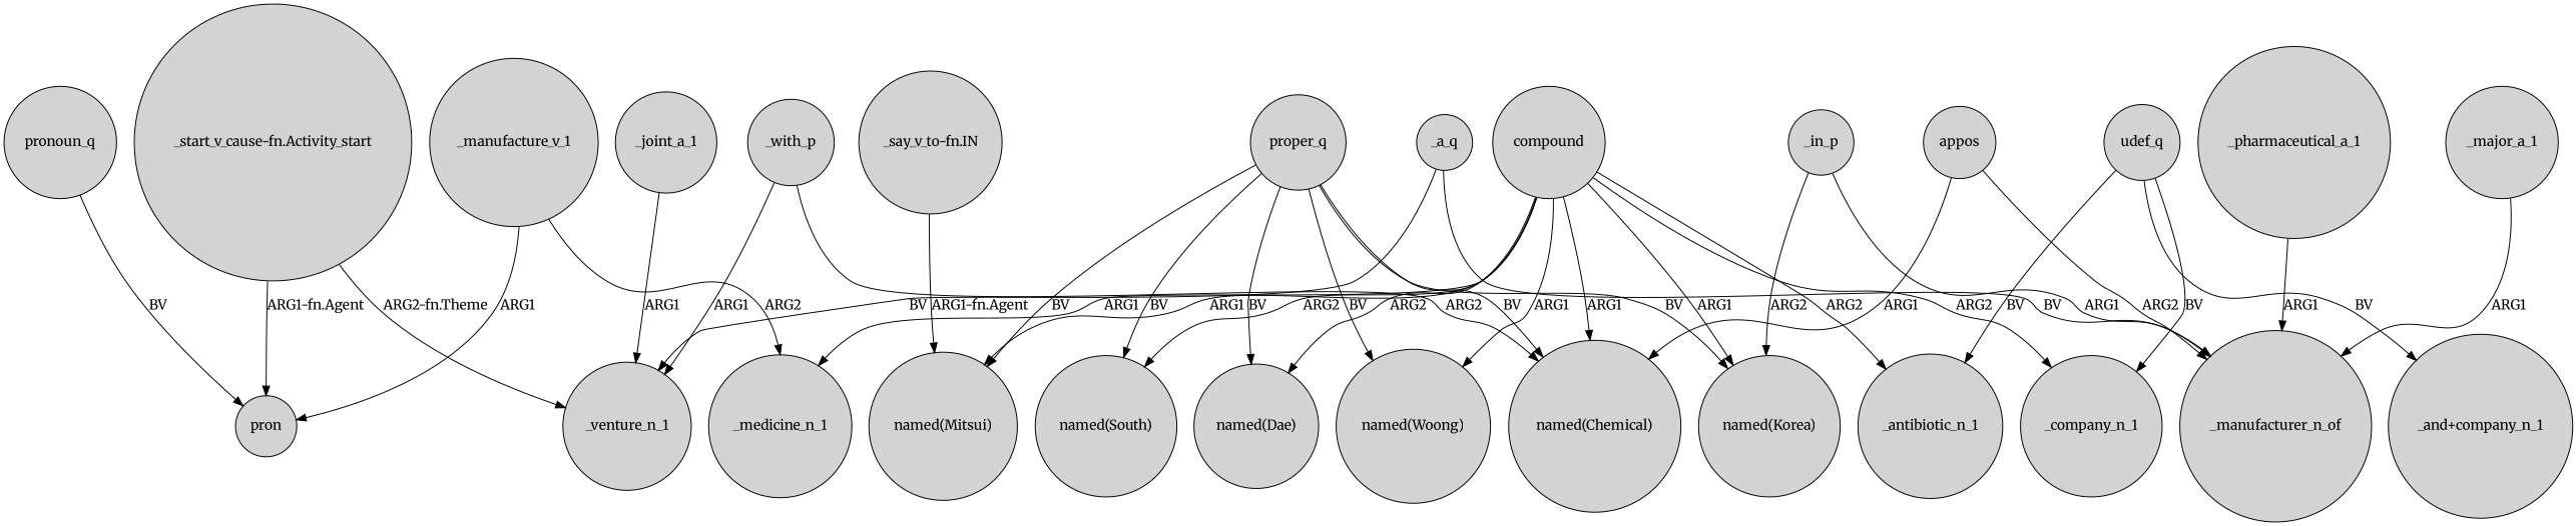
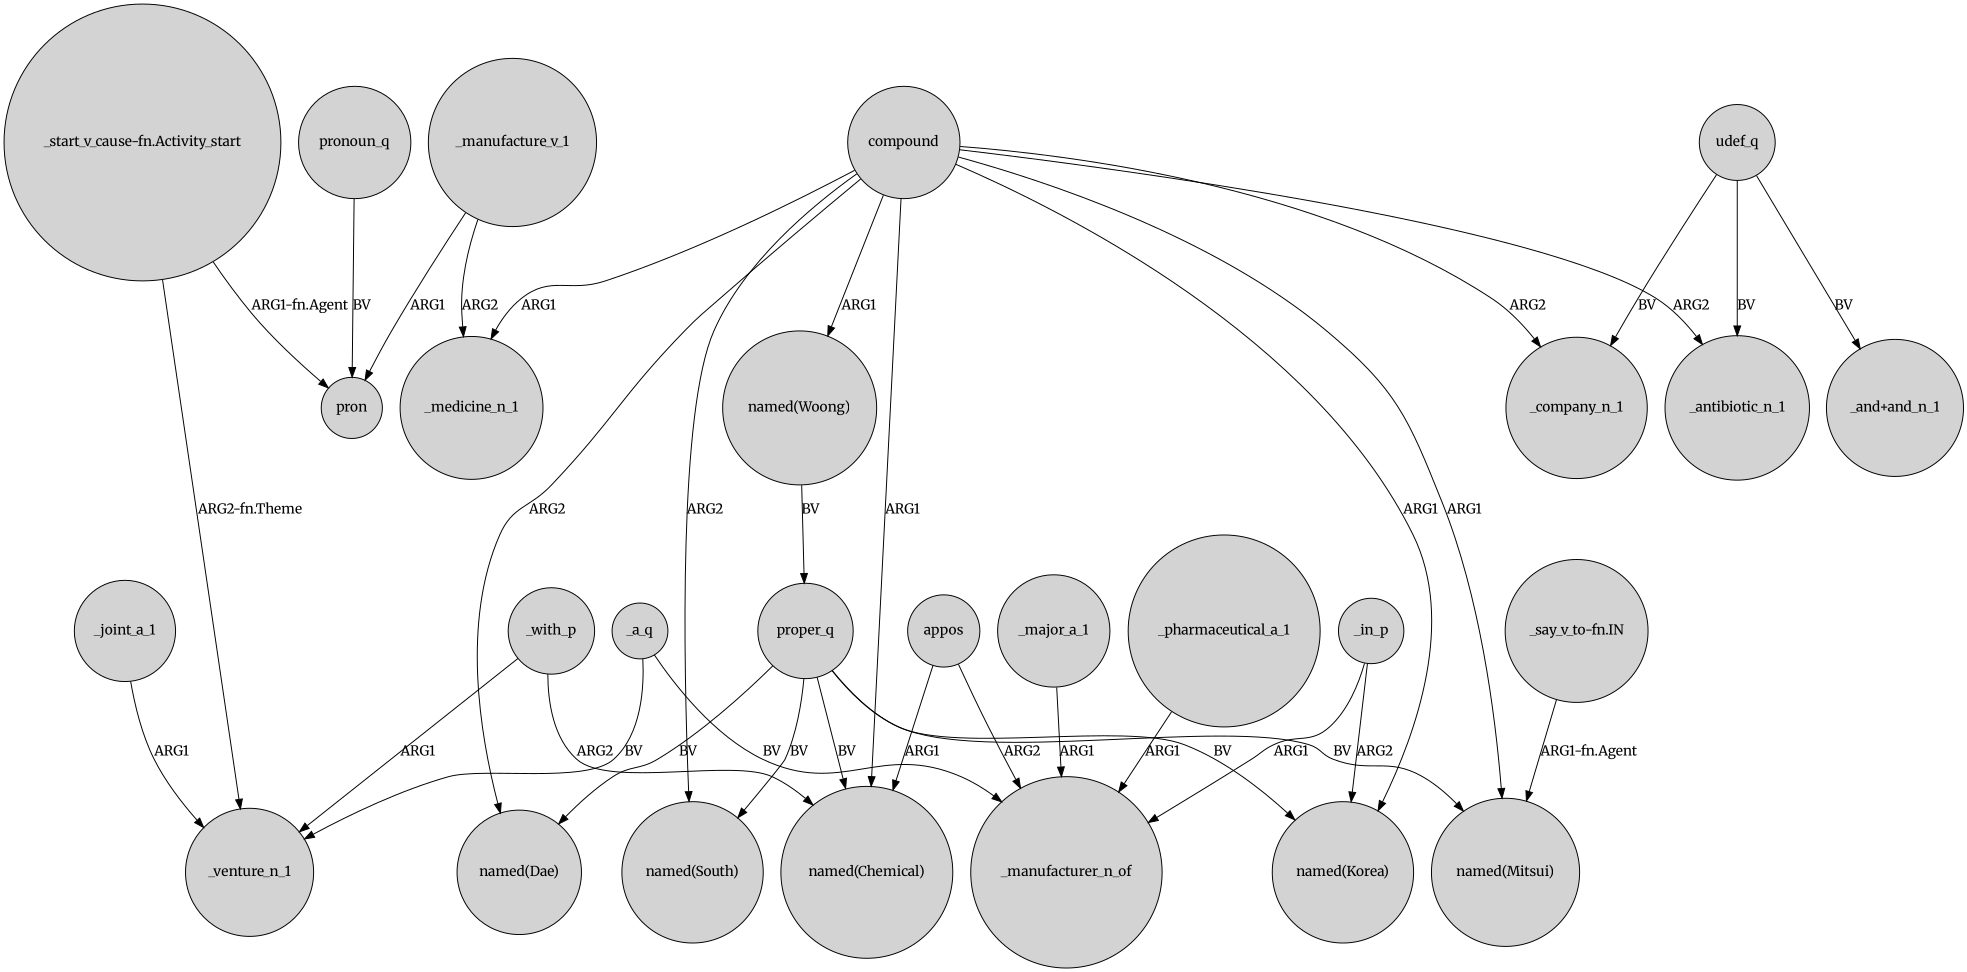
  digraph {
    fontname=Merriweather
    node [fontname=Merriweather shape=circle style=filled]
    edge [fontname=Merriweather]
    _joint_a_1
    _venture_n_1
    compound
    "named(Dae)"
    "named(South)"
    _company_n_1
    "named(Chemical)"
    _antibiotic_n_1
    "named(Korea)"
    "named(Woong)"
    _medicine_n_1
    "named(Mitsui)"
    _manufacture_v_1
    pron
    "_start_v_cause-fn.Activity_start"
    _major_a_1
    _manufacturer_n_of
    _with_p
    udef_q
-   "_and+company_n_1"
+   "_and+company_n_1" [label="_and+and_n_1"]
    appos
    _in_p
    proper_q
    "_say_v_to-fn.IN"
    pronoun_q
    _a_q
    _pharmaceutical_a_1
    _joint_a_1 -> _venture_n_1 [label=ARG1]
    compound -> "named(Dae)" [label=ARG2]
    compound -> "named(South)" [label=ARG2]
    compound -> _company_n_1 [label=ARG2]
    compound -> "named(Chemical)" [label=ARG1]
    compound -> _antibiotic_n_1 [label=ARG2]
    compound -> "named(Korea)" [label=ARG1]
    compound -> "named(Woong)" [label=ARG1]
    compound -> _medicine_n_1 [label=ARG1]
    compound -> "named(Mitsui)" [label=ARG1]
    _manufacture_v_1 -> _medicine_n_1 [label=ARG2]
    _manufacture_v_1 -> pron [label=ARG1]
    "_start_v_cause-fn.Activity_start" -> _venture_n_1 [label="ARG2-fn.Theme"]
    "_start_v_cause-fn.Activity_start" -> pron [label="ARG1-fn.Agent"]
    _major_a_1 -> _manufacturer_n_of [label=ARG1]
    _with_p -> _venture_n_1 [label=ARG1]
    _with_p -> "named(Chemical)" [label=ARG2]
    udef_q -> _company_n_1 [label=BV]
    udef_q -> _antibiotic_n_1 [label=BV]
    udef_q -> "_and+company_n_1" [label=BV]
    appos -> "named(Chemical)" [label=ARG1]
    appos -> _manufacturer_n_of [label=ARG2]
    _in_p -> "named(Korea)" [label=ARG2]
    _in_p -> _manufacturer_n_of [label=ARG1]
    proper_q -> "named(Dae)" [label=BV]
    proper_q -> "named(South)" [label=BV]
    proper_q -> "named(Chemical)" [label=BV]
    proper_q -> "named(Korea)" [label=BV]
-   proper_q -> "named(Woong)" [label=BV]
+   "named(Woong)" -> proper_q [label=BV]
    proper_q -> "named(Mitsui)" [label=BV]
    "_say_v_to-fn.IN" -> "named(Mitsui)" [label="ARG1-fn.Agent"]
    pronoun_q -> pron [label=BV]
    _a_q -> _venture_n_1 [label=BV]
    _a_q -> _manufacturer_n_of [label=BV]
    _pharmaceutical_a_1 -> _manufacturer_n_of [label=ARG1]
  }
